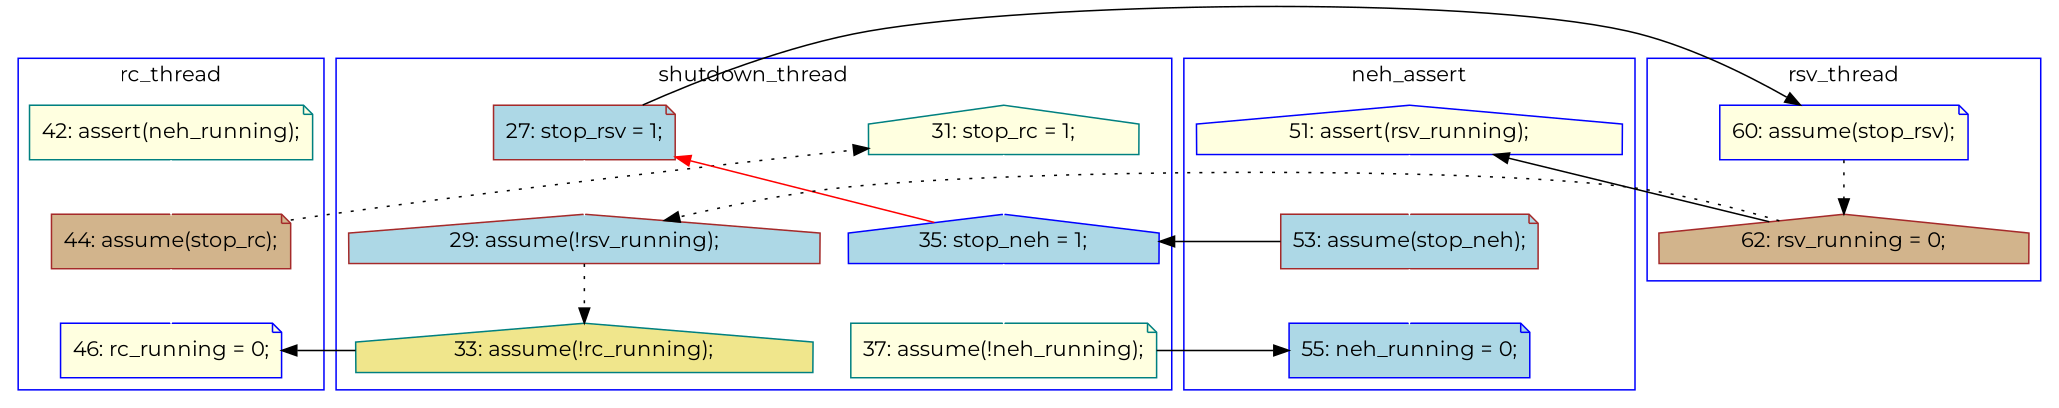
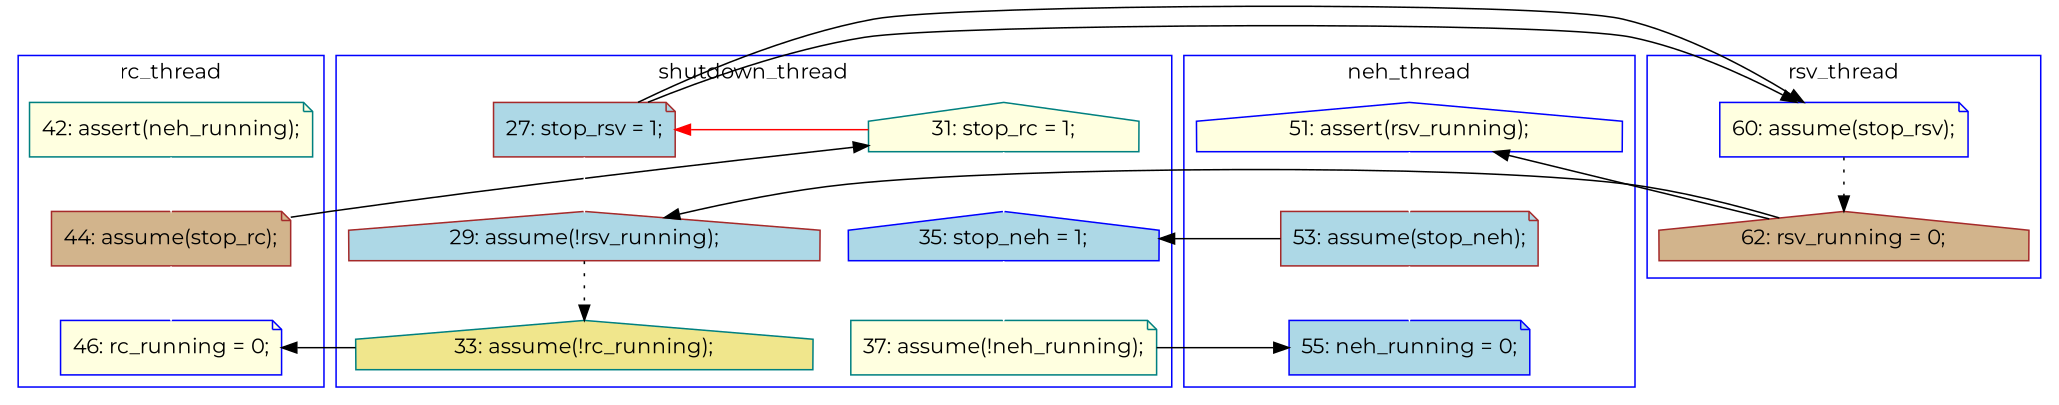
  digraph {
    fontname=Montserrat
    node [color=brown fillcolor=lightyellow fontname=Montserrat shape=note style=filled]
    edge [color=black fontname=Montserrat style=solid]
    n1 [fillcolor=tan label="44: assume(stop_rc);"]
    n2 [color=blue label="46: rc_running = 0;"]
    n3 [color=teal label="42: assert(neh_running);"]
    n4 [color=blue fillcolor=lightblue label="55: neh_running = 0;"]
    n5 [fillcolor=lightblue label="53: assume(stop_neh);"]
    n6 [color=blue label="51: assert(rsv_running);" shape=house]
    n7 [color=teal label="31: stop_rc = 1;" shape=house]
    n8 [fillcolor=lightblue label="29: assume(!rsv_running);" shape=house]
    n9 [color=blue fillcolor=lightblue label="35: stop_neh = 1;" shape=house]
    n10 [color=teal fillcolor=khaki label="33: assume(!rc_running);" shape=house]
    n11 [color=teal label="37: assume(!neh_running);"]
    n12 [fillcolor=lightblue label="27: stop_rsv = 1;"]
    n13 [fillcolor=tan label="62: rsv_running = 0;" shape=house]
    n14 [color=blue label="60: assume(stop_rsv);"]
    subgraph cluster_1 {
      color=blue
      label=rc_thread
      n1
      n2
      n3
    }
    subgraph cluster_2 {
      color=blue
-     label=neh_assert
+     label=neh_thread
      n4
      n5
      n6
    }
    subgraph cluster_3 {
      color=blue
      label=shutdown_thread
      n7
      n8
      n9
      n10
      n11
      n12
    }
    subgraph cluster_4 {
      color=blue
      label=rsv_thread
      n13
      n14
    }
    n1 -> n2 [color=white]
-   n1 -> n7 [constraint=false style=dotted]
+   n1 -> n7 [constraint=false]
    n3 -> n1 [color=white]
    n5 -> n4 [color=white]
    n5 -> n9 [constraint=false]
    n6 -> n5 [color=white]
    n7 -> n9 [color=white]
-   n9 -> n12 [color=red constraint=false]
+   n7 -> n12 [color=red constraint=false]
    n8 -> n10 [style=dotted]
    n9 -> n11 [color=white]
    n10 -> n2 [constraint=false]
    n11 -> n4 [constraint=false]
    n12 -> n8 [color=white]
    n12 -> n14 [constraint=false]
    n13 -> n6 [constraint=false]
-   n13 -> n8 [constraint=false style=dotted]
+   n13 -> n8 [constraint=false]
    n14 -> n13 [style=dotted]
  }
